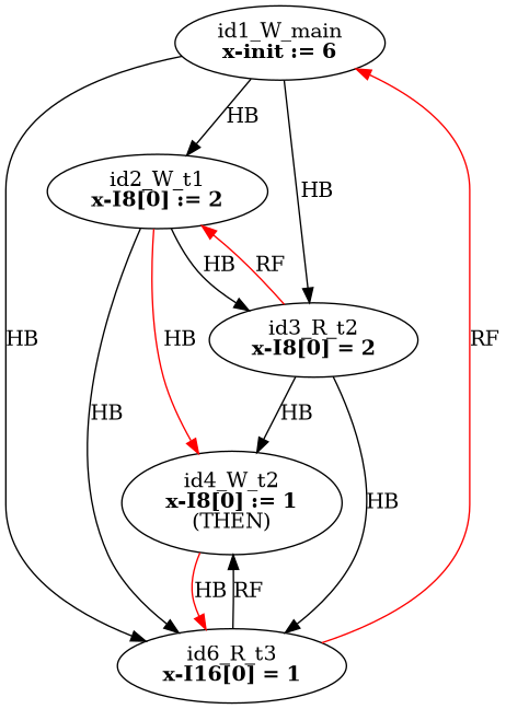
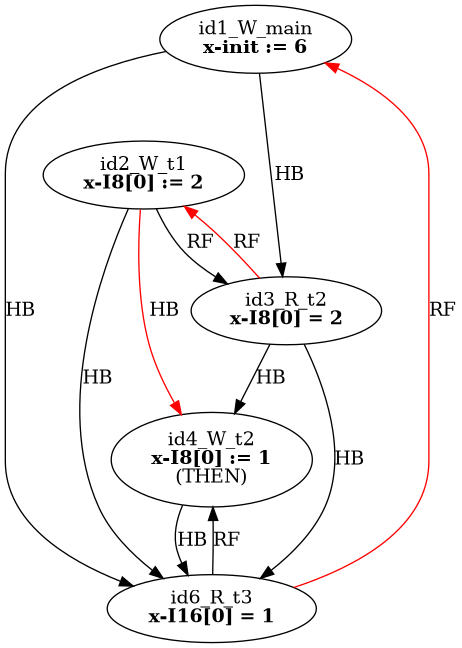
  digraph {
    rankdir=TB
    splines=true
    edge [color=black]
    n1 [label=<id1_W_main<br/><B>x-init := 6</B>>]
    n2 [label=<id2_W_t1<br/><B>x-I8[0] := 2</B>>]
    n3 [label=<id3_R_t2<br/><B>x-I8[0] = 2</B>>]
    n4 [label=<id6_R_t3<br/><B>x-I16[0] = 1</B>>]
    n5 [label=<id4_W_t2<br/><B>x-I8[0] := 1</B><br/>(THEN)>]
-   n1 -> n2 [label=HB]
    n1 -> n3 [label=HB]
    n1 -> n4 [label=HB]
-   n2 -> n3 [label=HB]
+   n2 -> n3 [label=RF]
    n2 -> n4 [label=HB]
    n2 -> n5 [color=red label=HB]
    n3 -> n2 [color=red label=RF]
    n3 -> n4 [label=HB]
    n3 -> n5 [label=HB]
    n4 -> n1 [color=red label=RF]
    n4 -> n5 [label=RF]
-   n5 -> n4 [color=red label=HB]
+   n5 -> n4 [label=HB]
  }
